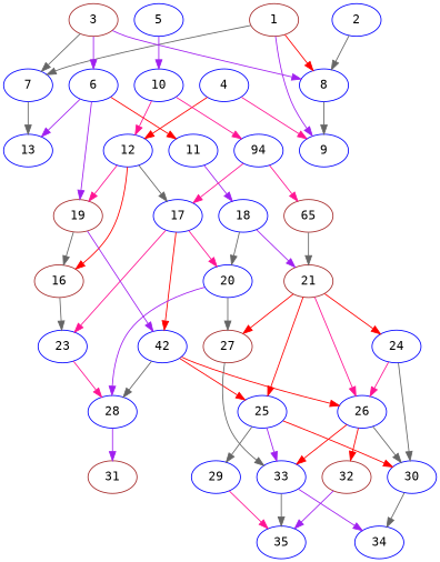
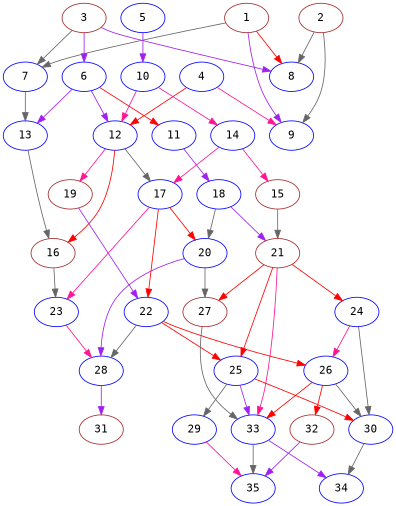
  digraph {
    fontname="DejaVu Sans Mono"
    node [alpha=0.08 color=blue fontname="DejaVu Sans Mono"]
    edge [color=gray40 fontname="DejaVu Sans Mono"]
    1 [alpha=0.09 color=brown expect_size=24222720]
    7 [alpha=0.01 expect_size=12353536]
    8 [alpha=0.14 expect_size=25647104]
    9 [alpha=0.14 expect_size=18004992]
    13 [alpha=0.00 expect_size=37605376]
    16 [alpha=0.10 color=brown expect_size=24301568]
    12 [alpha=0.14 expect_size=17943552]
    17 [alpha=0.11 expect_size=5567488]
    19 [color=brown expect_size=39180288]
-   2 [expect_size=20692992]
+   2 [color=brown expect_size=20692992]
    3 [alpha=0.02 color=brown expect_size=52000768]
    6 [alpha=0.12 expect_size=7099392]
    11 [alpha=0.10 expect_size=43244544]
    18 [alpha=0.07 expect_size=6969344]
    4 [expect_size=7589888]
    5 [alpha=0.04 expect_size=41812992]
    10 [alpha=0.04 expect_size=28747776]
-   14 [expect_size=41157632 label=94]
-   15 [alpha=0.12 color=brown expect_size=13724672 label=65]
+   14 [expect_size=41157632]
+   15 [alpha=0.12 color=brown expect_size=13724672]
    21 [alpha=0.03 color=brown expect_size=34330624]
    20 [alpha=0.02 expect_size=24042496]
    23 [alpha=0.20 expect_size=43268096]
-   22 [alpha=0.12 expect_size=11089920 label=42]
+   22 [alpha=0.12 expect_size=11089920]
    27 [color=brown expect_size=20441088]
    24 [alpha=0.09 expect_size=43456512]
    25 [alpha=0.14 expect_size=16216064]
    26 [alpha=0.19 expect_size=44387328]
    28 [alpha=0.05 expect_size=45227008]
    33 [alpha=0.10 expect_size=25856000]
    30 [alpha=0.00 expect_size=33472512]
    29 [expect_size=15071232]
    32 [alpha=0.03 color=brown expect_size=45242368]
    31 [alpha=0.09 color=brown expect_size=37202944]
    34 [alpha=0.13 expect_size=25803776]
    35 [alpha=0.20 expect_size=47431680]
    1 -> 7
    1 -> 8 [color=red]
    1 -> 9 [color=purple]
    7 -> 13
-   19 -> 16
+   13 -> 16
    16 -> 23
    12 -> 16 [color=red]
    12 -> 17
    12 -> 19 [color=deeppink]
-   17 -> 20 [color=deeppink]
+   17 -> 20 [color=red]
    17 -> 23 [color=deeppink]
    17 -> 22 [color=red]
    19 -> 22 [color=purple]
    2 -> 8
-   8 -> 9
+   2 -> 9
    3 -> 7
    3 -> 8 [color=purple]
    3 -> 6 [color=purple]
    6 -> 13 [color=purple]
-   6 -> 19 [color=purple]
+   6 -> 12 [color=purple]
    6 -> 11 [color=red]
    11 -> 18 [color=purple]
    18 -> 21 [color=purple]
    18 -> 20
    4 -> 9 [color=deeppink]
    4 -> 12 [color=red]
    5 -> 10 [color=purple]
    10 -> 12 [color=deeppink]
    10 -> 14 [color=deeppink]
    14 -> 17 [color=deeppink]
    14 -> 15 [color=deeppink]
    15 -> 21
    21 -> 27 [color=red]
    21 -> 24 [color=red]
    21 -> 25 [color=red]
-   21 -> 26 [color=deeppink]
+   21 -> 33 [color=deeppink]
    20 -> 27
    20 -> 28 [color=purple]
    23 -> 28 [color=deeppink]
    22 -> 25 [color=red]
    22 -> 26 [color=red]
    22 -> 28
    27 -> 33
    24 -> 26 [color=deeppink]
    24 -> 30
    25 -> 33 [color=purple]
    25 -> 30 [color=red]
    25 -> 29
    26 -> 33 [color=red]
    26 -> 30
    26 -> 32 [color=red]
    28 -> 31 [color=purple]
    33 -> 34 [color=purple]
    33 -> 35
    30 -> 34
    29 -> 35 [color=deeppink]
    32 -> 35 [color=purple]
  }
